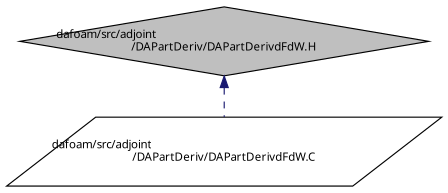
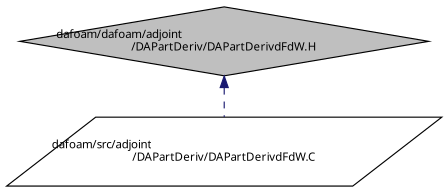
  digraph {
    fontname="Noto Sans"
    node [color=black fontname="Noto Sans" fontsize=10]
-   n1 [fillcolor=grey75 fontcolor=black height=0.2 label="dafoam/src/adjoint\l/DAPartDeriv/DAPartDerivdFdW.H" shape=diamond style=filled width=0.4]
+   n1 [fillcolor=grey75 fontcolor=black height=0.2 label="dafoam/dafoam/adjoint\l/DAPartDeriv/DAPartDerivdFdW.H" shape=diamond style=filled width=0.4]
    n2 [height=0.2 label="dafoam/src/adjoint\l/DAPartDeriv/DAPartDerivdFdW.C" shape=parallelogram width=0.4]
    n1 -> n2 [color=midnightblue dir=back fontname="Noto Sans" fontsize=10 labelfontname=Helvetica labelfontsize=10 style=dashed]
  }
